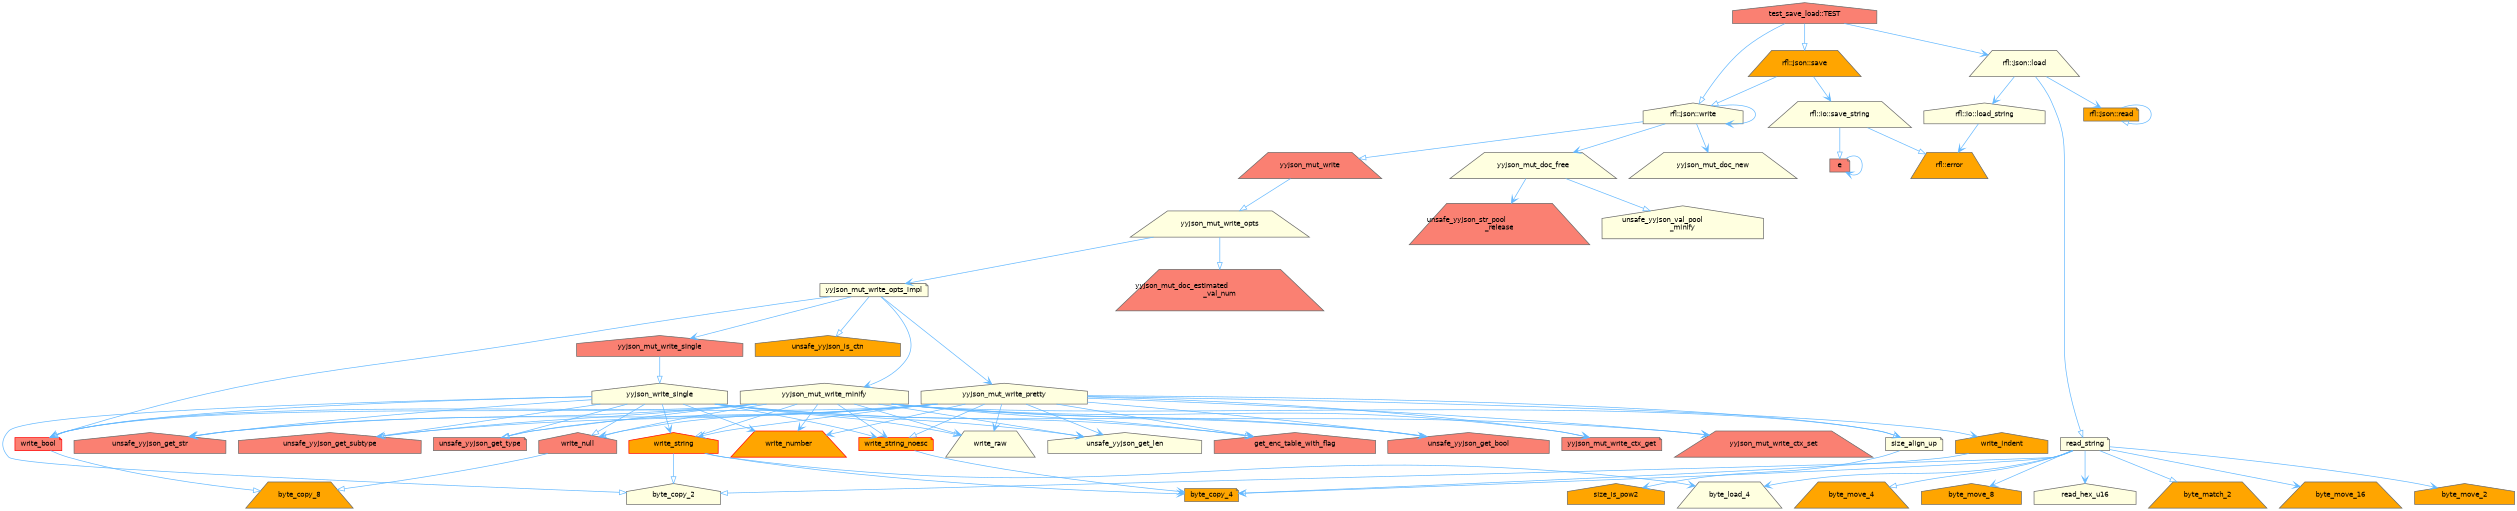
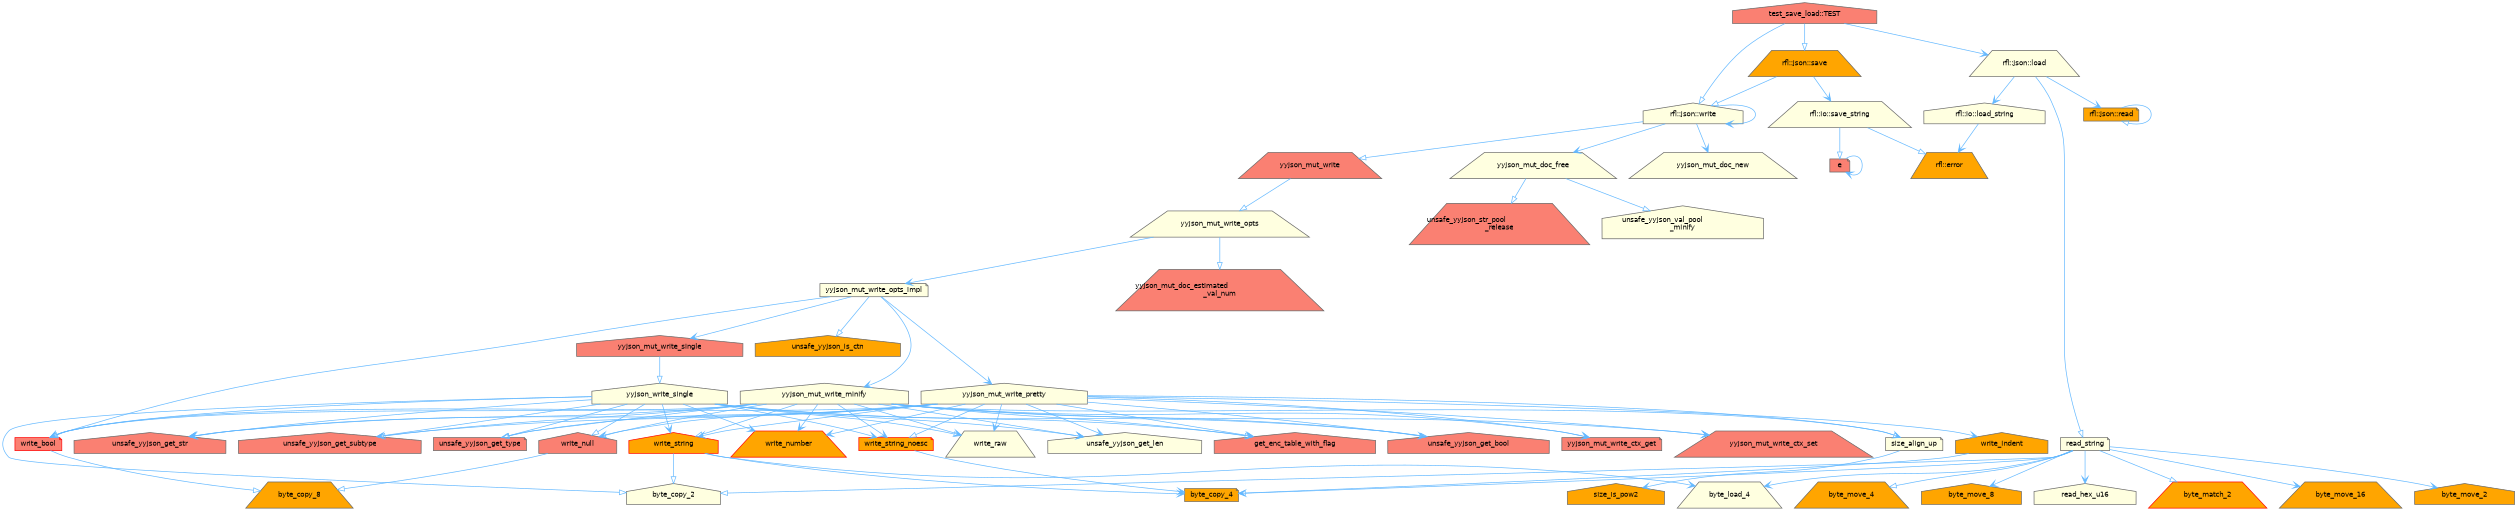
  digraph {
    rankdir=TB
    node [color=grey40 fillcolor=lightyellow fontname=Helvetica fontsize=10 shape=house style=filled]
    edge [arrowhead=vee color=steelblue1 fontname=Helvetica fontsize=10 labelfontname=Helvetica labelfontsize=10 style=solid]
    n1 [color=gray40 fillcolor=salmon fontcolor=black height=0.2 label="test_save_load::TEST" width=0.4]
    n2 [height=0.2 label="rfl::json::load" shape=trapezium width=0.4]
    n3 [fillcolor=orange height=0.2 label="rfl::json::save" shape=trapezium width=0.4]
    n4 [height=0.2 label="rfl::json::write" width=0.4]
    n5 [height=0.2 label="rfl::io::load_string" width=0.4]
    n6 [fillcolor=orange height=0.2 label="rfl::json::read" shape=note width=0.4]
    n7 [height=0.2 label=read_string shape=note width=0.4]
    n8 [height=0.2 label="rfl::io::save_string" shape=trapezium width=0.4]
    n9 [height=0.2 label=yyjson_mut_doc_free shape=trapezium width=0.4]
    n10 [height=0.2 label=yyjson_mut_doc_new shape=trapezium width=0.4]
    n11 [fillcolor=salmon height=0.2 label=yyjson_mut_write shape=trapezium width=0.4]
    n12 [fillcolor=orange height=0.2 label="rfl::error" shape=trapezium width=0.4]
    n13 [height=0.2 label=byte_copy_2 width=0.4]
    n14 [fillcolor=orange height=0.2 label=byte_copy_4 shape=note width=0.4]
    n15 [height=0.2 label=byte_load_4 shape=trapezium width=0.4]
-   n16 [fillcolor=orange height=0.2 label=byte_match_2 shape=trapezium width=0.4]
+   n16 [color=red fillcolor=orange height=0.2 label=byte_match_2 shape=trapezium width=0.4]
    n17 [fillcolor=orange height=0.2 label=byte_move_16 shape=trapezium width=0.4]
    n18 [fillcolor=orange height=0.2 label=byte_move_2 width=0.4]
    n19 [fillcolor=orange height=0.2 label=byte_move_4 shape=trapezium width=0.4]
    n20 [fillcolor=orange height=0.2 label=byte_move_8 width=0.4]
    n21 [height=0.2 label=read_hex_u16 width=0.4]
    n22 [fillcolor=salmon height=0.2 label=e shape=note width=0.4]
    n23 [fillcolor=salmon height=0.2 label="unsafe_yyjson_str_pool\l_release" shape=trapezium width=0.4]
    n24 [height=0.2 label="unsafe_yyjson_val_pool\l_minify" width=0.4]
    n25 [height=0.2 label=yyjson_mut_write_opts shape=trapezium width=0.4]
    n26 [fillcolor=salmon height=0.2 label="yyjson_mut_doc_estimated\l_val_num" shape=trapezium width=0.4]
    n27 [height=0.2 label=yyjson_mut_write_opts_impl shape=note width=0.4]
    n28 [fillcolor=orange height=0.2 label=unsafe_yyjson_is_ctn width=0.4]
    n29 [height=0.2 label=yyjson_mut_write_minify width=0.4]
    n30 [height=0.2 label=yyjson_mut_write_pretty width=0.4]
    n31 [fillcolor=salmon height=0.2 label=yyjson_mut_write_single width=0.4]
    n32 [color=red fillcolor=salmon height=0.2 label=write_bool shape=note width=0.4]
    n33 [height=0.2 label=unsafe_yyjson_get_len width=0.4]
    n34 [fillcolor=salmon height=0.2 label=get_enc_table_with_flag width=0.4]
    n35 [height=0.2 label=size_align_up shape=note width=0.4]
    n36 [fillcolor=salmon height=0.2 label=unsafe_yyjson_get_bool width=0.4]
    n37 [fillcolor=salmon height=0.2 label=unsafe_yyjson_get_str width=0.4]
    n38 [fillcolor=salmon height=0.2 label=unsafe_yyjson_get_subtype width=0.4]
    n39 [fillcolor=salmon height=0.2 label=unsafe_yyjson_get_type shape=note width=0.4]
    n40 [fillcolor=salmon height=0.2 label=write_null width=0.4]
    n41 [color=red fillcolor=orange height=0.2 label=write_number shape=trapezium width=0.4]
    n42 [height=0.2 label=write_raw shape=trapezium width=0.4]
    n43 [color=red fillcolor=orange height=0.2 label=write_string width=0.4]
    n44 [color=red fillcolor=orange height=0.2 label=write_string_noesc shape=note width=0.4]
    n45 [fillcolor=salmon height=0.2 label=yyjson_mut_write_ctx_get shape=note width=0.4]
    n46 [fillcolor=salmon height=0.2 label=yyjson_mut_write_ctx_set shape=trapezium width=0.4]
    n47 [fillcolor=orange height=0.2 label=write_indent width=0.4]
    n48 [height=0.2 label=yyjson_write_single width=0.4]
    n49 [fillcolor=orange height=0.2 label=size_is_pow2 width=0.4]
    n50 [fillcolor=orange height=0.2 label=byte_copy_8 shape=trapezium width=0.4]
    n1 -> n2
    n1 -> n3 [arrowhead=onormal]
    n1 -> n4 [arrowhead=onormal]
    n2 -> n5
    n2 -> n6
    n2 -> n7 [arrowhead=onormal]
    n3 -> n4 [arrowhead=onormal]
    n3 -> n8
    n4 -> n4
    n4 -> n9
    n4 -> n10
    n4 -> n11 [arrowhead=onormal]
    n5 -> n12
    n6 -> n6 [arrowhead=onormal]
    n7 -> n13 [arrowhead=onormal]
    n7 -> n14
    n7 -> n15
    n7 -> n16 [arrowhead=onormal]
    n7 -> n17
    n7 -> n18
    n7 -> n19 [arrowhead=onormal]
    n7 -> n20
    n7 -> n21
    n8 -> n12 [arrowhead=onormal]
    n8 -> n22 [arrowhead=onormal]
-   n9 -> n23
+   n9 -> n23 [arrowhead=onormal]
    n9 -> n24 [arrowhead=onormal]
    n11 -> n25 [arrowhead=onormal]
    n22 -> n22
    n25 -> n26 [arrowhead=onormal]
    n25 -> n27
    n27 -> n28 [arrowhead=onormal]
    n27 -> n29
    n27 -> n30
    n27 -> n31
    n27 -> n32 [arrowhead=onormal]
    n29 -> n32 [arrowhead=onormal]
    n29 -> n33
    n29 -> n34 [arrowhead=onormal]
    n29 -> n35
    n29 -> n36 [arrowhead=onormal]
    n29 -> n37
    n29 -> n38 [arrowhead=onormal]
    n29 -> n39 [arrowhead=onormal]
    n29 -> n40
    n29 -> n41
    n29 -> n42
    n29 -> n43 [arrowhead=onormal]
    n29 -> n44
    n29 -> n45
    n29 -> n46
    n30 -> n32
    n30 -> n33
    n30 -> n34
    n30 -> n35 [arrowhead=onormal]
    n30 -> n36
    n30 -> n37
    n30 -> n38
    n30 -> n39 [arrowhead=onormal]
    n30 -> n40 [arrowhead=onormal]
    n30 -> n41
    n30 -> n42
    n30 -> n43
    n30 -> n44 [arrowhead=onormal]
    n30 -> n45
    n30 -> n46
    n30 -> n47
    n31 -> n48 [arrowhead=onormal]
    n32 -> n50 [arrowhead=onormal]
    n35 -> n49
    n40 -> n50 [arrowhead=onormal]
    n43 -> n13 [arrowhead=onormal]
    n43 -> n14
    n43 -> n15
    n44 -> n14
    n47 -> n14 [arrowhead=onormal]
    n48 -> n13 [arrowhead=onormal]
    n48 -> n32
    n48 -> n33
    n48 -> n34
    n48 -> n36 [arrowhead=onormal]
    n48 -> n37
    n48 -> n38 [arrowhead=onormal]
    n48 -> n39 [arrowhead=onormal]
    n48 -> n40 [arrowhead=onormal]
    n48 -> n41
    n48 -> n42 [arrowhead=onormal]
    n48 -> n43
    n48 -> n44
  }
